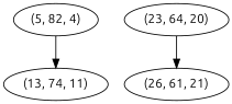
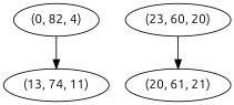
  digraph {
    fontname=Ubuntu
    node [fontname=Ubuntu]
    edge [fontname=Ubuntu]
-   "(5, 82, 4)"
+   "(5, 82, 4)" [label="(0, 82, 4)"]
    "(13, 74, 11)"
-   "(23, 64, 20)"
-   "(26, 61, 21)"
+   "(23, 64, 20)" [label="(23, 60, 20)"]
+   "(26, 61, 21)" [label="(20, 61, 21)"]
    "(5, 82, 4)" -> "(13, 74, 11)"
    "(23, 64, 20)" -> "(26, 61, 21)"
  }
